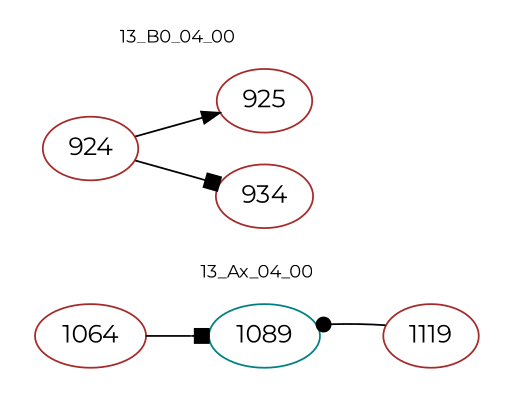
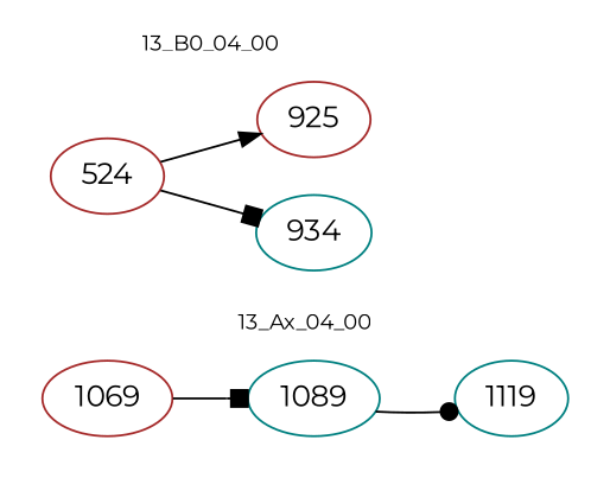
  digraph {
    fontname=Montserrat
    rankdir=LR
    node [color=teal fontname=Montserrat]
    edge [arrowhead=box color=black fontname=Montserrat]
    n1 [label=1089]
-   n2 [color=brown label=1064]
-   n3 [color=brown label=1119]
-   n4 [color=brown label=924]
-   n5 [color=brown label=934]
+   n2 [color=brown label=1069]
+   n3 [label=1119]
+   n4 [color=brown label=524]
+   n5 [label=934]
    n6 [color=brown label=925]
    subgraph cluster_1 {
      color=white
      fontsize=10
      label="13_Ax_04_00"
      n1
      n2
      n3
    }
    subgraph cluster_2 {
      color=white
      fontsize=10
      label="13_B0_04_00"
      n4
      n5
      n6
    }
-   n3 -> n1 [arrowhead=dot]
+   n1 -> n3 [arrowhead=dot]
    n2 -> n1
    n4 -> n5
    n4 -> n6 [arrowhead=normal]
  }
